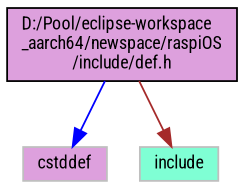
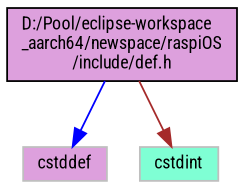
  digraph {
    fontname="Roboto Condensed"
    node [color=grey75 fillcolor=plum fontname="Roboto Condensed" fontsize=10 shape=record style=filled]
    edge [fontname="Roboto Condensed" fontsize=10 labelfontname=Helvetica labelfontsize=10 style=solid]
    n1 [color=black fontcolor=black height=0.2 label="D:/Pool/eclipse-workspace\l_aarch64/newspace/raspiOS\l/include/def.h" width=0.4]
    n2 [height=0.2 label=cstddef width=0.4]
-   n3 [fillcolor=aquamarine height=0.2 label=include width=0.4]
+   n3 [fillcolor=aquamarine height=0.2 label=cstdint width=0.4]
    n1 -> n2 [color=blue]
    n1 -> n3 [color=brown]
  }
